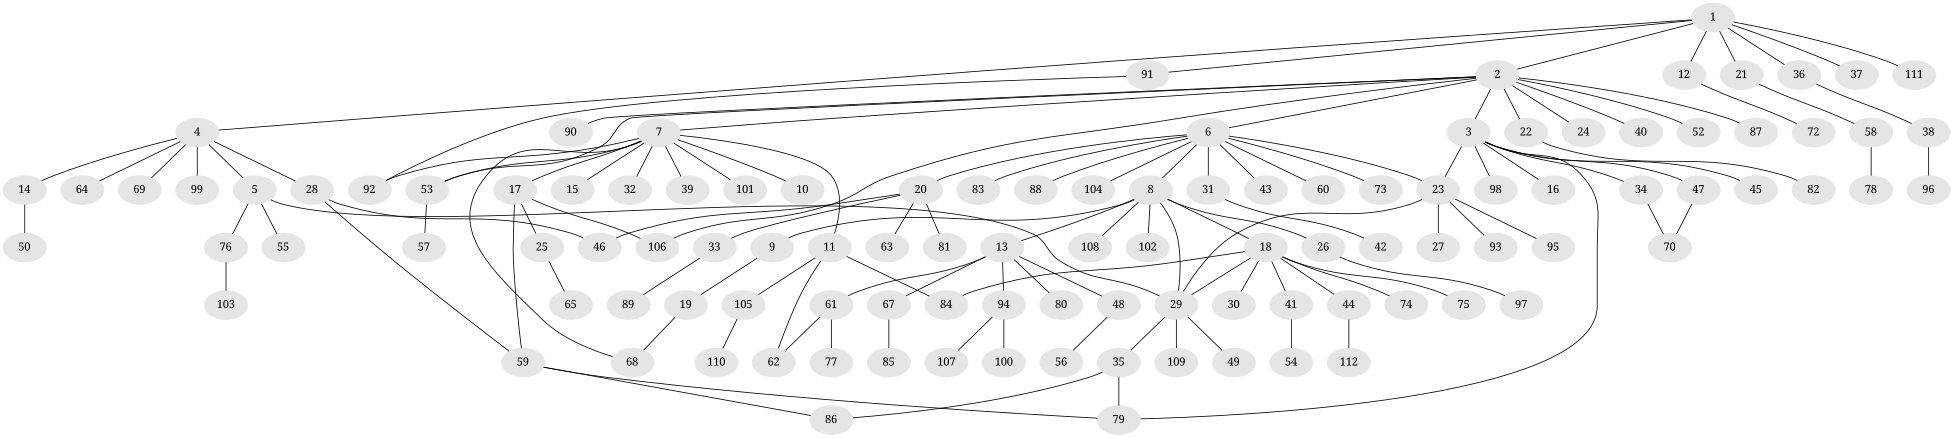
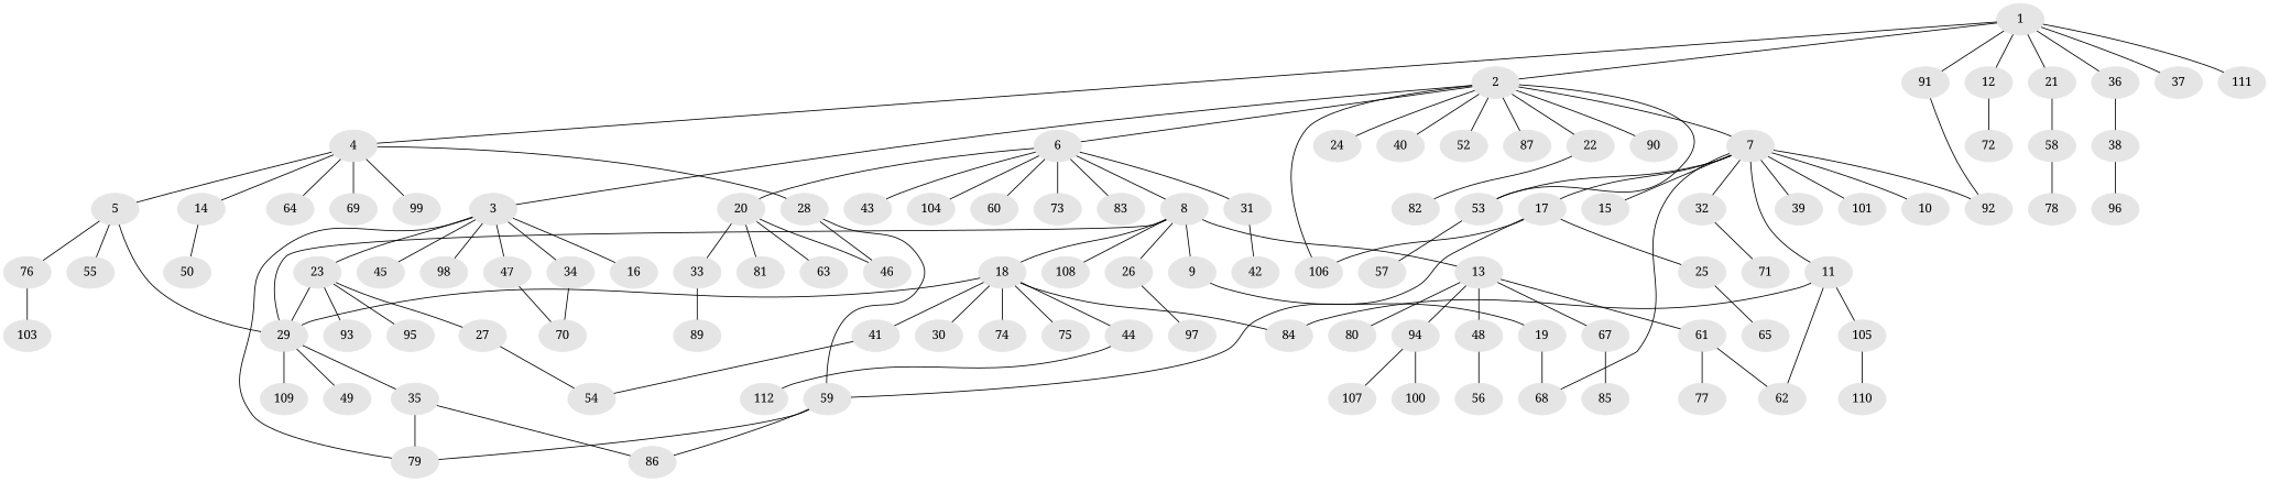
  graph {
    fontname="Noto Serif"
    node [color=gray90 fontname="Noto Serif" style=filled]
    edge [fontname="Noto Serif"]
    1
    2
    4
    12
    21
    36
    37
    91
    111
    3
    6
    7
    22
    24
    40
    52
    53
    87
    90
    106
    5
    14
    28
    64
    69
    99
    72
    58
    38
    92
    16
    23
    34
    45
    47
    79
    98
    8
    20
    31
    43
    60
    73
    83
-   88
    104
    10
    11
    15
    17
    32
    39
    68
    101
    82
    57
    29
    27
    93
    95
    70
    55
    76
    50
    59
    46
    35
    49
    109
    103
    9
    13
    18
    26
-   102
    108
    33
    63
    81
    42
    62
    84
    105
    25
+   71
    19
    48
    61
    67
    80
    94
    30
    41
    44
    74
    75
    97
    110
    56
    77
    85
    100
    107
    65
    86
    54
    112
    89
    78
    96
    1 -- 2
    1 -- 4
    1 -- 12
    1 -- 21
    1 -- 36
    1 -- 37
    1 -- 91
    1 -- 111
    2 -- 3
    2 -- 6
    2 -- 7
    2 -- 22
    2 -- 24
    2 -- 40
    2 -- 52
    2 -- 53
    2 -- 87
    2 -- 90
    2 -- 106
    4 -- 5
    4 -- 14
    4 -- 28
    4 -- 64
    4 -- 69
    4 -- 99
    12 -- 72
    21 -- 58
    36 -- 38
    91 -- 92
    3 -- 16
    3 -- 23
    3 -- 34
    3 -- 45
    3 -- 47
    3 -- 79
    3 -- 98
-   6 -- 23
    6 -- 8
    6 -- 20
    6 -- 31
    6 -- 43
    6 -- 60
    6 -- 73
    6 -- 83
-   6 -- 88
    6 -- 104
    7 -- 53
    7 -- 92
    7 -- 10
    7 -- 11
    7 -- 15
    7 -- 17
    7 -- 32
    7 -- 39
    7 -- 68
    7 -- 101
    22 -- 82
    53 -- 57
    5 -- 29
    5 -- 55
    5 -- 76
    14 -- 50
    28 -- 59
    28 -- 46
    58 -- 78
    38 -- 96
    23 -- 29
    23 -- 27
    23 -- 93
    23 -- 95
    34 -- 70
    47 -- 70
    8 -- 29
    8 -- 9
    8 -- 13
    8 -- 18
    8 -- 26
-   8 -- 102
    8 -- 108
    20 -- 46
    20 -- 33
    20 -- 63
    20 -- 81
    31 -- 42
    11 -- 62
    11 -- 84
    11 -- 105
    17 -- 106
    17 -- 59
    17 -- 25
+   32 -- 71
    29 -- 35
    29 -- 49
    29 -- 109
+   27 -- 54
    76 -- 103
    59 -- 79
    59 -- 86
    35 -- 79
    35 -- 86
    9 -- 19
    13 -- 48
    13 -- 61
    13 -- 67
    13 -- 80
    13 -- 94
    18 -- 29
    18 -- 84
    18 -- 30
    18 -- 41
    18 -- 44
    18 -- 74
    18 -- 75
    26 -- 97
    33 -- 89
    105 -- 110
    25 -- 65
    19 -- 68
    48 -- 56
    61 -- 62
    61 -- 77
    67 -- 85
    94 -- 100
    94 -- 107
    41 -- 54
    44 -- 112
  }
